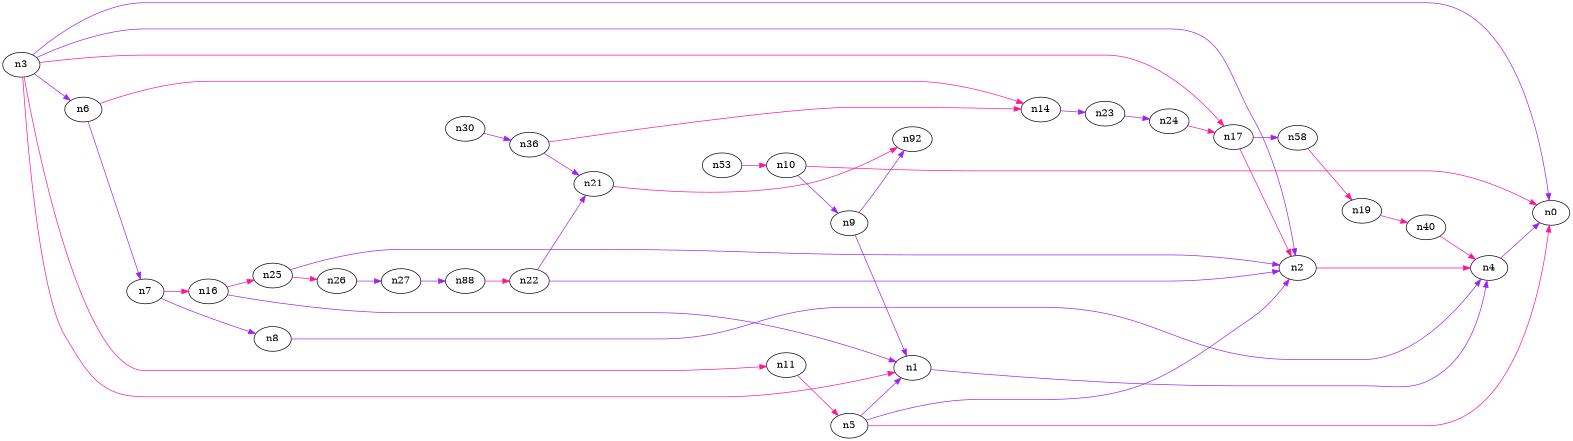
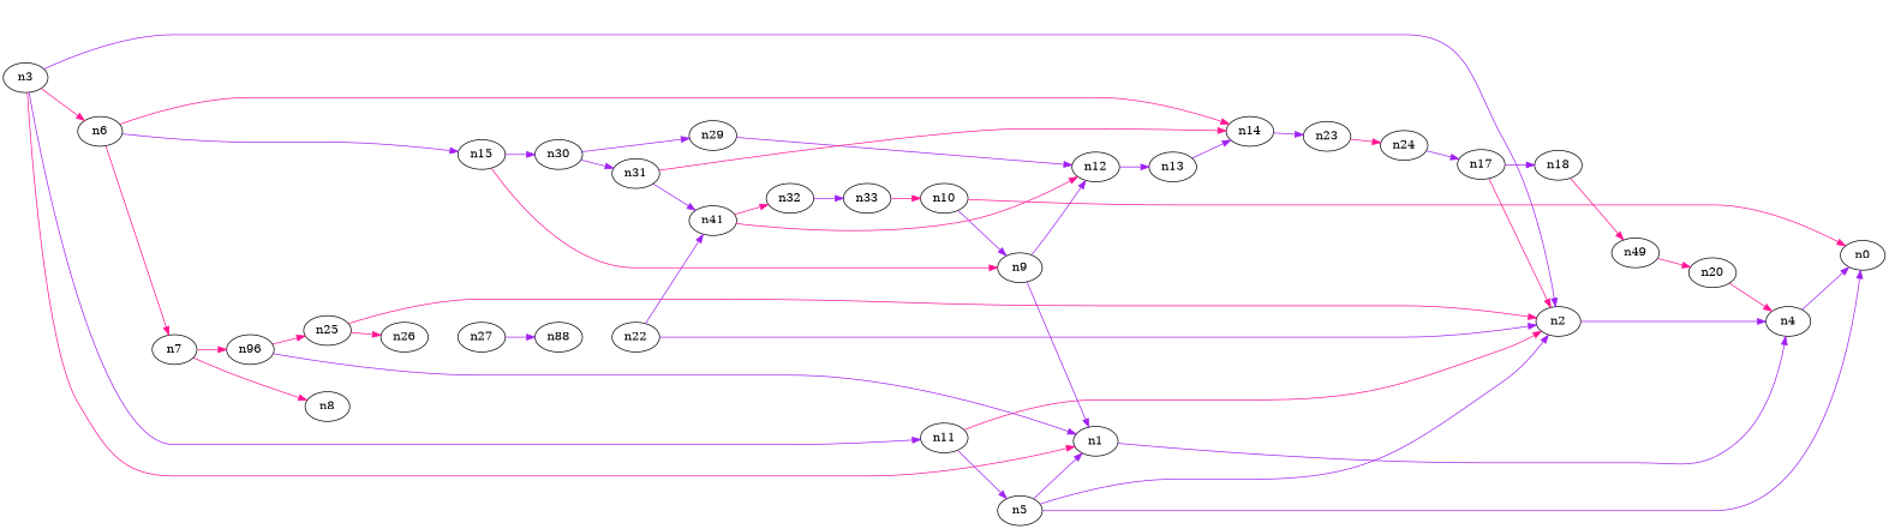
  digraph {
    rankdir=LR
    edge [color=purple]
    n1
    n4
    n0
    n2
    n3
    n6
    n11
    n17
    n7
    n14
+   n15
    n5
-   n18 [label=n58]
+   n18
    n8
-   n16
+   n16 [label=n96]
    n23
    n9
    n30
-   n19
+   n19 [label=n49]
    n24
-   n12 [label=n92]
+   n12
    n25
-   n31 [label=n36]
+   n29
+   n31
+   n13
    n10
    n26
-   n21
+   n21 [label=n41]
    n27
-   n20 [label=n40]
-   n33 [label=n53]
+   n20
+   n32
+   n33
    n22
    n28 [label=n88]
    n1 -> n4
    n4 -> n0
-   n2 -> n4 [color=deeppink]
+   n2 -> n4
    n3 -> n1 [color=deeppink]
-   n3 -> n0
    n3 -> n2
-   n3 -> n6
-   n3 -> n11 [color=deeppink]
-   n3 -> n17 [color=deeppink]
-   n6 -> n7
+   n3 -> n6 [color=deeppink]
+   n3 -> n11
+   n6 -> n7 [color=deeppink]
    n6 -> n14 [color=deeppink]
-   n11 -> n5 [color=deeppink]
+   n6 -> n15
+   n11 -> n2 [color=deeppink]
+   n11 -> n5
    n17 -> n2 [color=deeppink]
    n17 -> n18
-   n7 -> n8
+   n7 -> n8 [color=deeppink]
    n7 -> n16 [color=deeppink]
    n14 -> n23
+   n15 -> n9 [color=deeppink]
+   n15 -> n30
    n5 -> n1
-   n5 -> n0 [color=deeppink]
+   n5 -> n0
    n5 -> n2
    n18 -> n19 [color=deeppink]
-   n8 -> n4
    n16 -> n1
    n16 -> n25 [color=deeppink]
-   n23 -> n24
+   n23 -> n24 [color=deeppink]
    n9 -> n1
    n9 -> n12
+   n30 -> n29
    n30 -> n31
    n19 -> n20 [color=deeppink]
-   n24 -> n17 [color=deeppink]
-   n25 -> n2
+   n24 -> n17
+   n12 -> n13
+   n25 -> n2 [color=deeppink]
    n25 -> n26 [color=deeppink]
+   n29 -> n12
    n31 -> n14 [color=deeppink]
    n31 -> n21
+   n13 -> n14
    n10 -> n0 [color=deeppink]
    n10 -> n9
-   n26 -> n27
    n21 -> n12 [color=deeppink]
+   n21 -> n32 [color=deeppink]
    n27 -> n28
    n20 -> n4 [color=deeppink]
+   n32 -> n33
    n33 -> n10 [color=deeppink]
    n22 -> n2
    n22 -> n21
-   n28 -> n22 [color=deeppink]
  }
